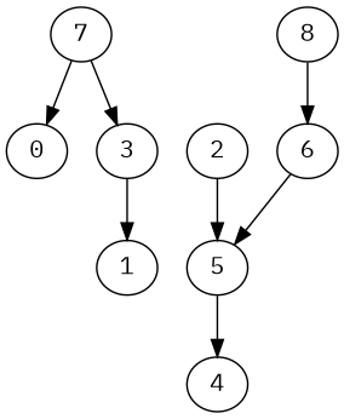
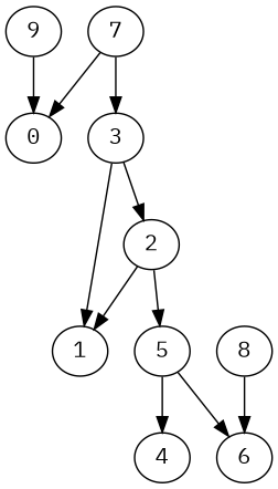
  digraph {
    fontname="IBM Plex Mono"
    splines=true
    node [fontname="IBM Plex Mono" shape=ellipse]
    edge [fontname="IBM Plex Mono"]
    n1 [height=0.3 label=0 width=0.3]
    n2 [height=0.3 label=1 width=0.3]
    n3 [height=0.3 label=2 width=0.3]
    n4 [height=0.3 label=5 width=0.3]
    n5 [height=0.3 label=3 width=0.3]
    n6 [height=0.3 label=7 width=0.3]
    n7 [height=0.3 label=4 width=0.3]
    n8 [height=0.3 label=6 width=0.3]
    n9 [height=0.3 label=8 width=0.3]
+   n10 [height=0.3 label=9 width=0.3]
+   n3 -> n2
    n3 -> n4
    n4 -> n7
    n5 -> n2
+   n5 -> n3
    n6 -> n1
    n6 -> n5
-   n8 -> n4
+   n4 -> n8
    n9 -> n8
+   n10 -> n1
  }
